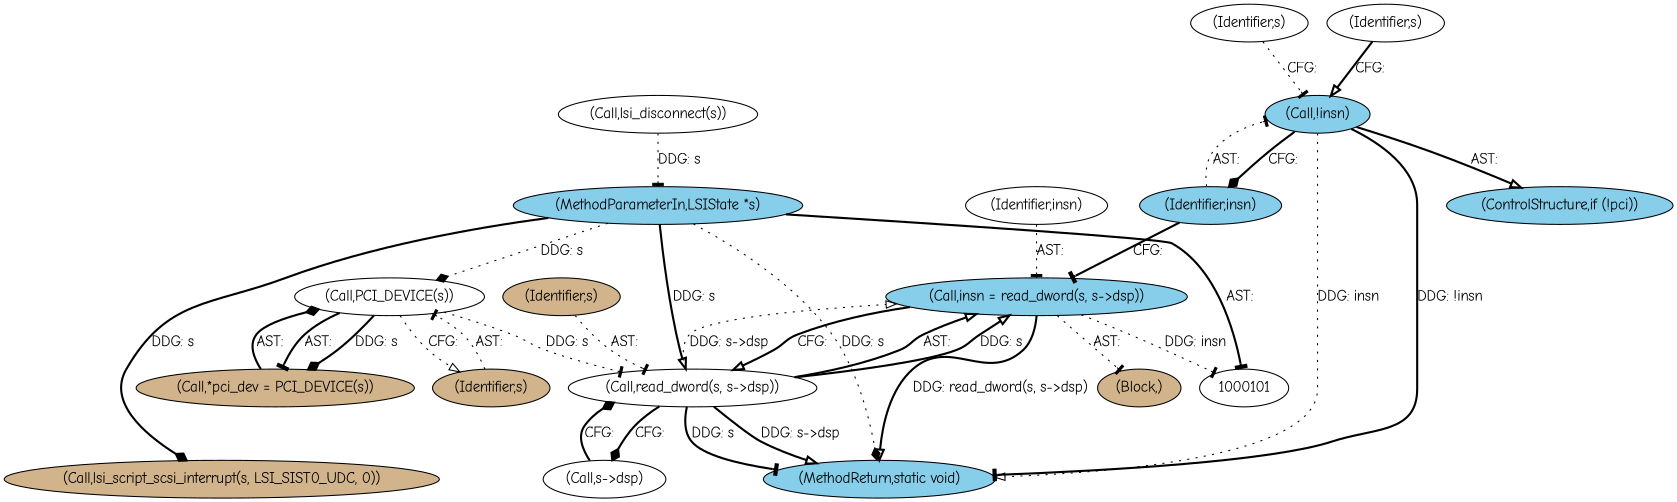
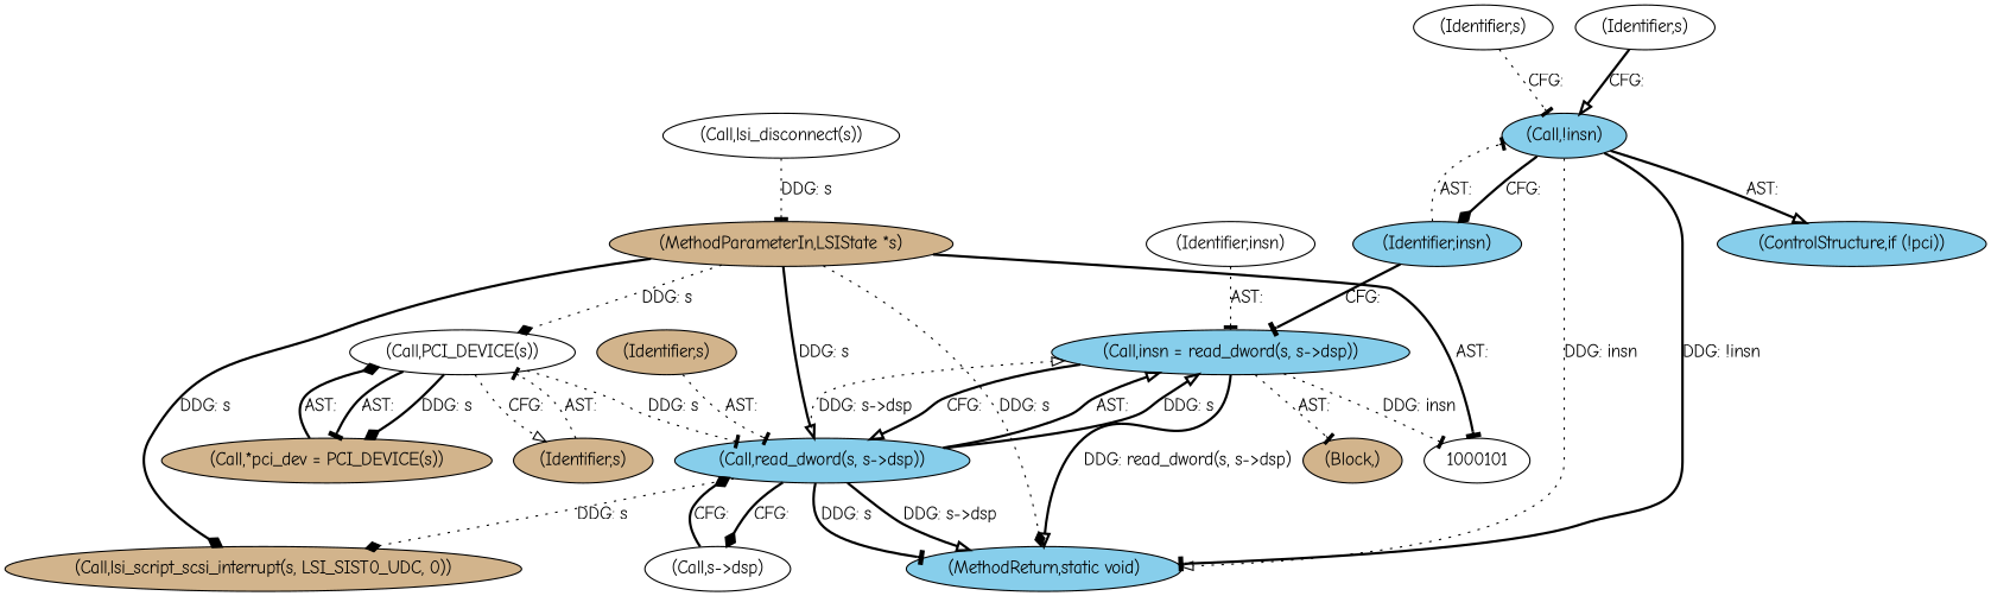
  digraph {
    fontname="Comic Neue"
    node [fillcolor=skyblue fontname="Comic Neue" style=filled]
    edge [arrowhead=tee fontname="Comic Neue" style=bold]
    n1 [label="(Call,insn = read_dword(s, s->dsp))"]
-   n2 [fillcolor=white label="(Call,read_dword(s, s->dsp))"]
+   n2 [label="(Call,read_dword(s, s->dsp))"]
    n3 [label="(MethodReturn,static void)"]
    n4 [fillcolor=tan label="(Block,)"]
    1000101 [fillcolor=white]
    n6 [fillcolor=tan label="(Call,lsi_script_scsi_interrupt(s, LSI_SIST0_UDC, 0))"]
    n7 [fillcolor=white label="(Call,s->dsp)"]
    n8 [label="(Call,!insn)"]
    n9 [label="(Identifier,insn)"]
    n10 [label="(ControlStructure,if (!pci))"]
    n11 [fillcolor=white label="(Call,PCI_DEVICE(s))"]
    n12 [fillcolor=tan label="(Call,*pci_dev = PCI_DEVICE(s))"]
    n13 [fillcolor=tan label="(Identifier,s)"]
-   n14 [label="(MethodParameterIn,LSIState *s)"]
+   n14 [fillcolor=tan label="(MethodParameterIn,LSIState *s)"]
    n15 [fillcolor=white label="(Call,lsi_disconnect(s))"]
    n16 [fillcolor=white label="(Identifier,s)"]
    n17 [fillcolor=white label="(Identifier,s)"]
    n18 [fillcolor=white label="(Identifier,insn)"]
    n19 [fillcolor=tan label="(Identifier,s)"]
    n1 -> n2 [arrowhead=onormal label="CFG: "]
    n1 -> n3 [arrowhead=onormal label="DDG: read_dword(s, s->dsp)"]
    n1 -> n4 [label="AST: " style=dotted]
    n1 -> 1000101 [label="DDG: insn" style=dotted]
    n2 -> n1 [arrowhead=onormal label="AST: "]
    n2 -> n1 [arrowhead=onormal label="DDG: s"]
    n2 -> n1 [arrowhead=onormal label="DDG: s->dsp" style=dotted]
    n2 -> n3 [arrowhead=onormal label="DDG: s->dsp"]
    n2 -> n3 [label="DDG: s"]
+   n2 -> n6 [arrowhead=diamond label="DDG: s" style=dotted]
    n2 -> n7 [arrowhead=diamond label="CFG: "]
    n7 -> n2 [arrowhead=diamond label="CFG: "]
    n8 -> n3 [label="DDG: !insn"]
    n8 -> n3 [arrowhead=onormal label="DDG: insn" style=dotted]
    n8 -> n9 [arrowhead=diamond label="CFG: "]
    n8 -> n10 [arrowhead=onormal label="AST: "]
    n9 -> n1 [label="CFG: "]
    n9 -> n8 [label="AST: " style=dotted]
    n11 -> n2 [label="DDG: s" style=dotted]
    n11 -> n12 [label="AST: "]
    n11 -> n12 [arrowhead=diamond label="DDG: s"]
    n11 -> n13 [arrowhead=onormal label="CFG: " style=dotted]
    n12 -> n11 [arrowhead=diamond label="AST: "]
    n13 -> n11 [label="AST: " style=dotted]
    n14 -> n2 [arrowhead=onormal label="DDG: s"]
    n14 -> n3 [arrowhead=diamond label="DDG: s" style=dotted]
    n14 -> 1000101 [label="AST: "]
    n14 -> n6 [arrowhead=diamond label="DDG: s"]
    n14 -> n11 [arrowhead=diamond label="DDG: s" style=dotted]
    n15 -> n14 [label="DDG: s" style=dotted]
    n16 -> n8 [label="CFG: " style=dotted]
    n17 -> n8 [arrowhead=onormal label="CFG: "]
    n18 -> n1 [label="AST: " style=dotted]
    n19 -> n2 [label="AST: " style=dotted]
  }
